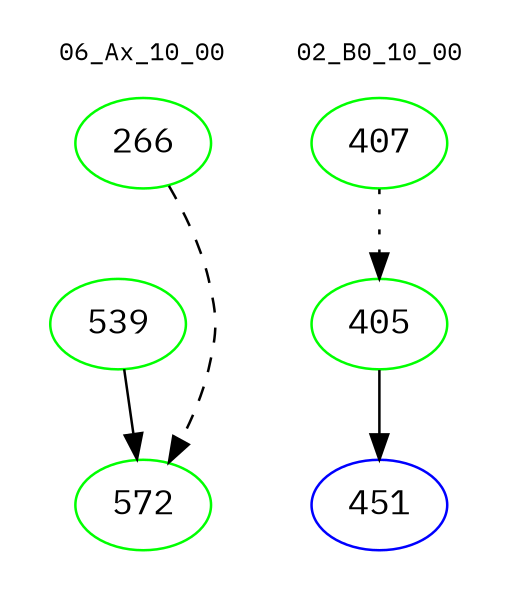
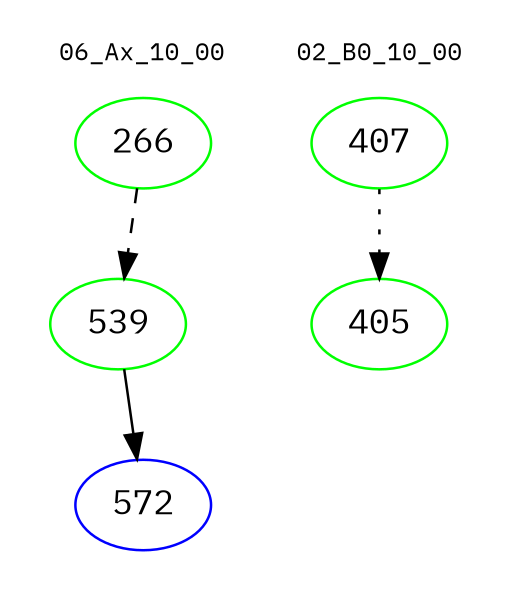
  digraph {
    fontname="IBM Plex Mono"
    node [color=green fontname="IBM Plex Mono"]
    edge [color=black fontname="IBM Plex Mono" style=solid]
    n1 [label=266]
    n2 [label=539]
-   n3 [label=572]
+   n3 [color=blue label=572]
    n4 [label=407]
    n5 [label=405]
-   n6 [color=blue label=451]
    subgraph cluster_1 {
      color=white
      fontsize=10
      label="06_Ax_10_00"
      n1
      n2
      n3
    }
    subgraph cluster_2 {
      color=white
      fontsize=10
      label="02_B0_10_00"
      n4
      n5
-     n6
    }
-   n1 -> n3 [style=dashed]
+   n1 -> n2 [style=dashed]
    n2 -> n3
    n4 -> n5 [style=dotted]
-   n5 -> n6
  }
